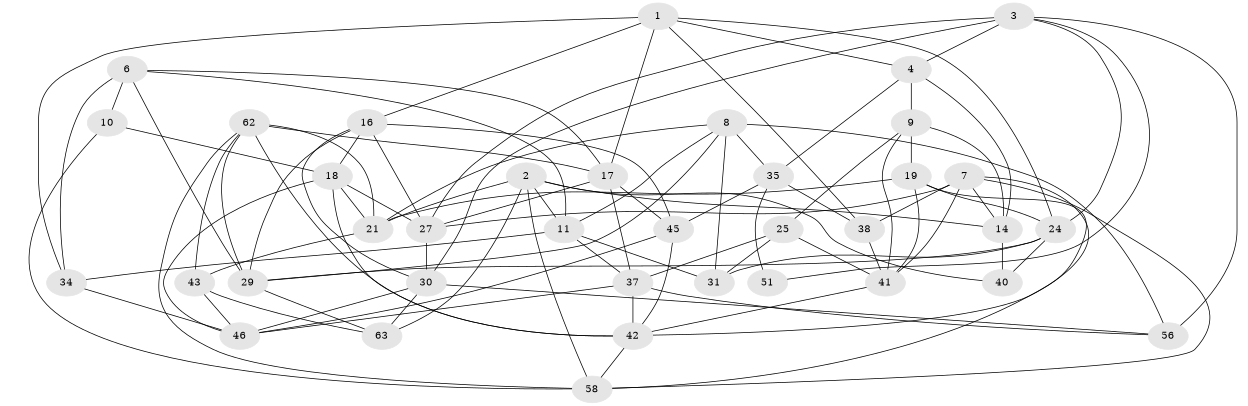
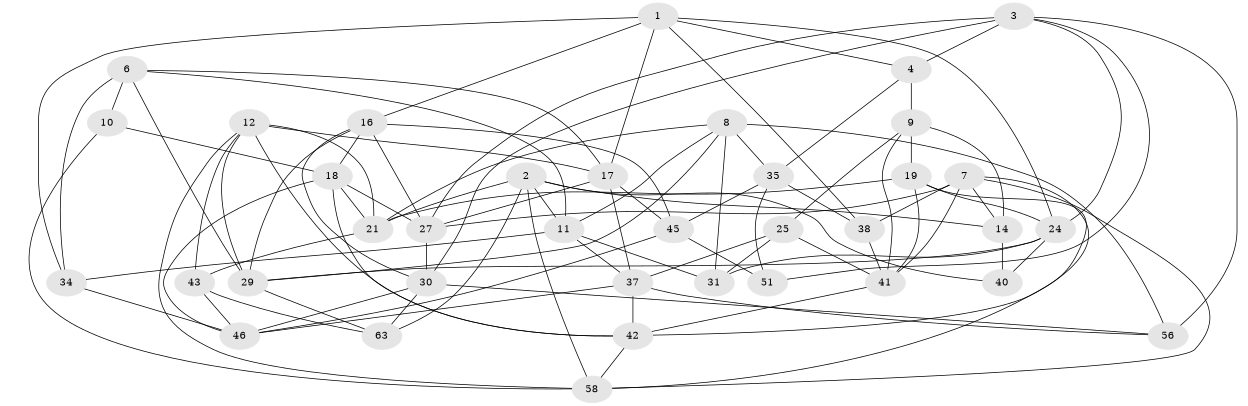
  graph {
    node [color=gray90 style=filled]
    1 [super="+59"]
    4 [super="+22"]
    16 [super="+39"]
    17 [super="+28"]
    24 [super="+36"]
    34
    38
    14 [super="+23"]
    9 [super="+26"]
    35 [super="+48"]
    27 [super="+54"]
    30 [super="+52"]
    29 [super="+57"]
    18 [super="+32"]
    45 [super="+55"]
    37 [super="+64"]
    40
    31
    46 [super="+61"]
    41 [super="+44"]
    2 [super="+5"]
    11 [super="+53"]
    21 [super="+33"]
    58 [super="+62"]
    63
    43
    3 [super="+50"]
    51
    56
    19 [super="+47"]
    25
    6 [super="+13"]
    10
    7 [super="+15"]
    42 [super="+49"]
    8 [super="+20"]
-   12 [super="+60" label=62]
+   12 [super="+60"]
    1 -- 4
    1 -- 16
    1 -- 17
    1 -- 24
    1 -- 34
    1 -- 38
-   4 -- 14
    4 -- 9
    4 -- 35
    16 -- 27
    16 -- 30
    16 -- 29
    16 -- 18
    16 -- 45
    17 -- 27
    17 -- 45
    17 -- 37
    24 -- 29
    24 -- 40
    24 -- 31
    34 -- 46
    38 -- 41
    14 -- 40 [weight=2]
    9 -- 14
    9 -- 41
    9 -- 19 [weight=2]
    9 -- 25
    35 -- 38
    35 -- 45 [weight=2]
    35 -- 51
    27 -- 30
    30 -- 46
    30 -- 63
    30 -- 56
    29 -- 63
    18 -- 27
    18 -- 46
    18 -- 21
    18 -- 42
    45 -- 46
-   45 -- 42
+   45 -- 51
    37 -- 46
    37 -- 56
    37 -- 42
    41 -- 42
    2 -- 14
    2 -- 40
    2 -- 11
    2 -- 21
    2 -- 58
    2 -- 63
    11 -- 34
    11 -- 37
    11 -- 31
    21 -- 43
    43 -- 46
    43 -- 63
    3 -- 4
    3 -- 24
    3 -- 27
    3 -- 30
    3 -- 51
    3 -- 56
    19 -- 24
    19 -- 41
    19 -- 21
    19 -- 58
    25 -- 37
    25 -- 31
    25 -- 41
    6 -- 17
    6 -- 34
    6 -- 29
    6 -- 11
    6 -- 10 [weight=2]
    10 -- 18
    10 -- 58
    7 -- 38
    7 -- 14
    7 -- 27
    7 -- 41
    7 -- 58
    7 -- 42
    42 -- 58
    8 -- 35
    8 -- 29
    8 -- 31
    8 -- 11
    8 -- 21
    8 -- 56
    12 -- 17
    12 -- 29
    12 -- 21
    12 -- 58
    12 -- 43
    12 -- 42
  }
